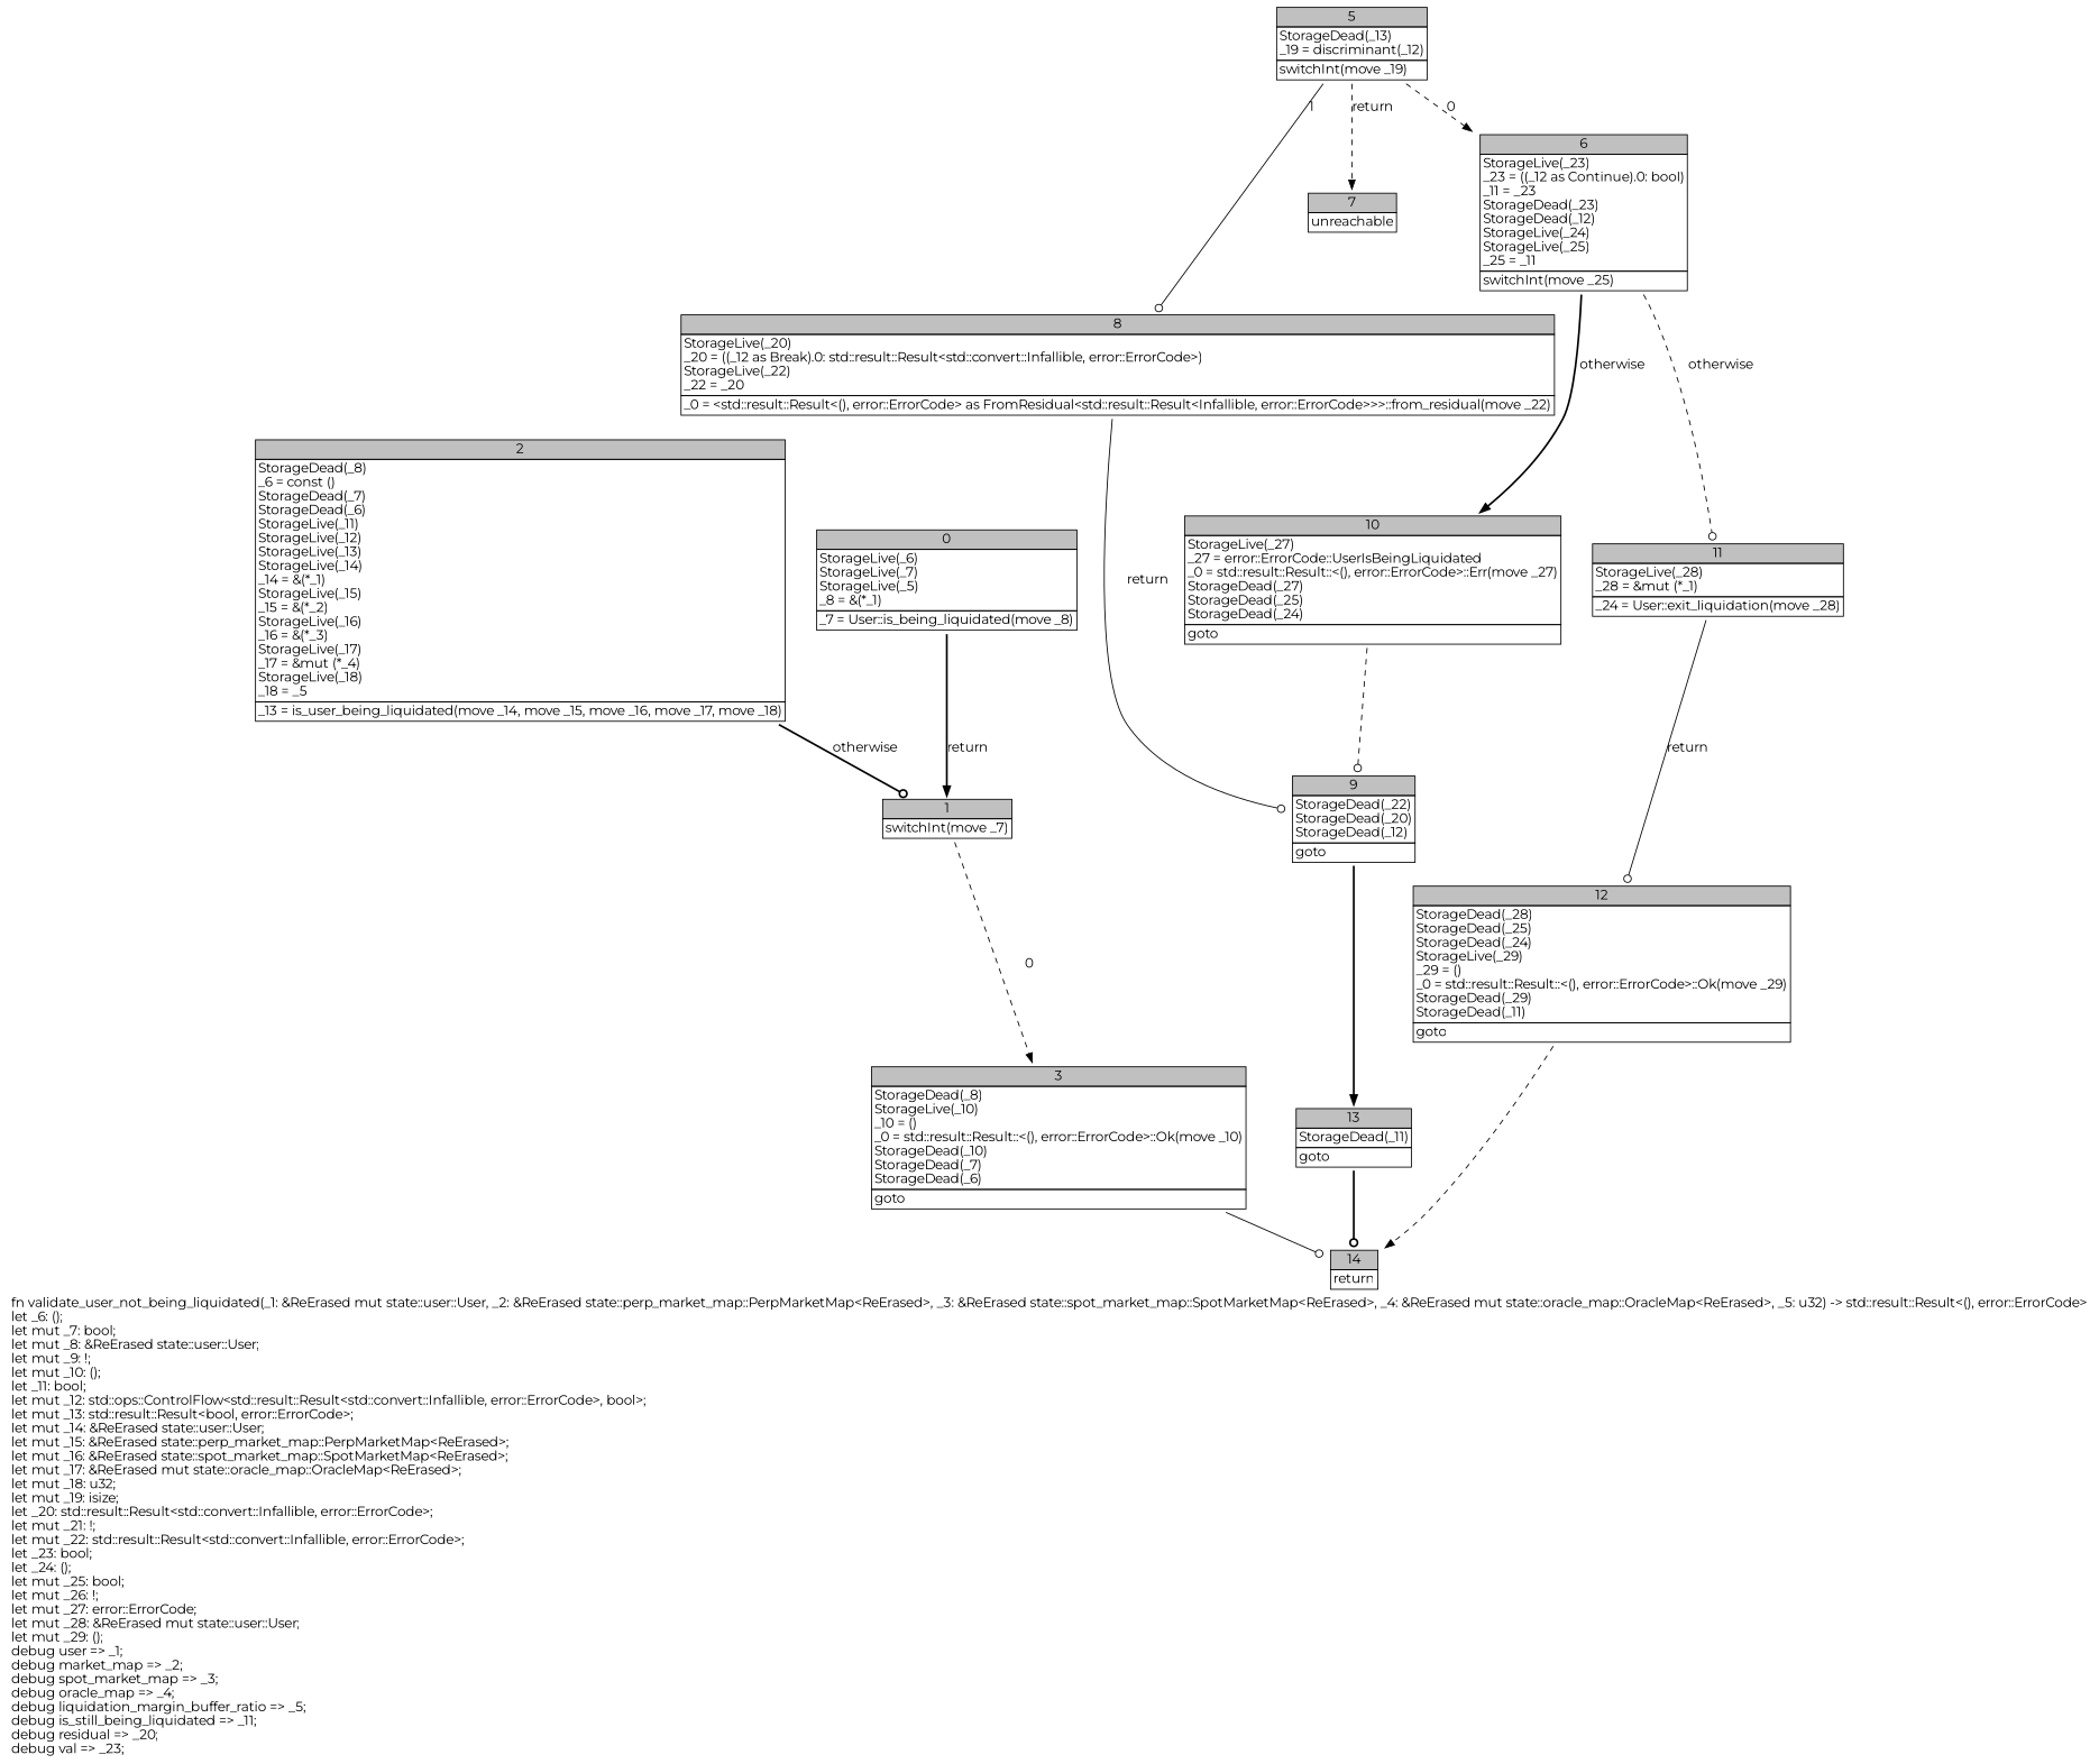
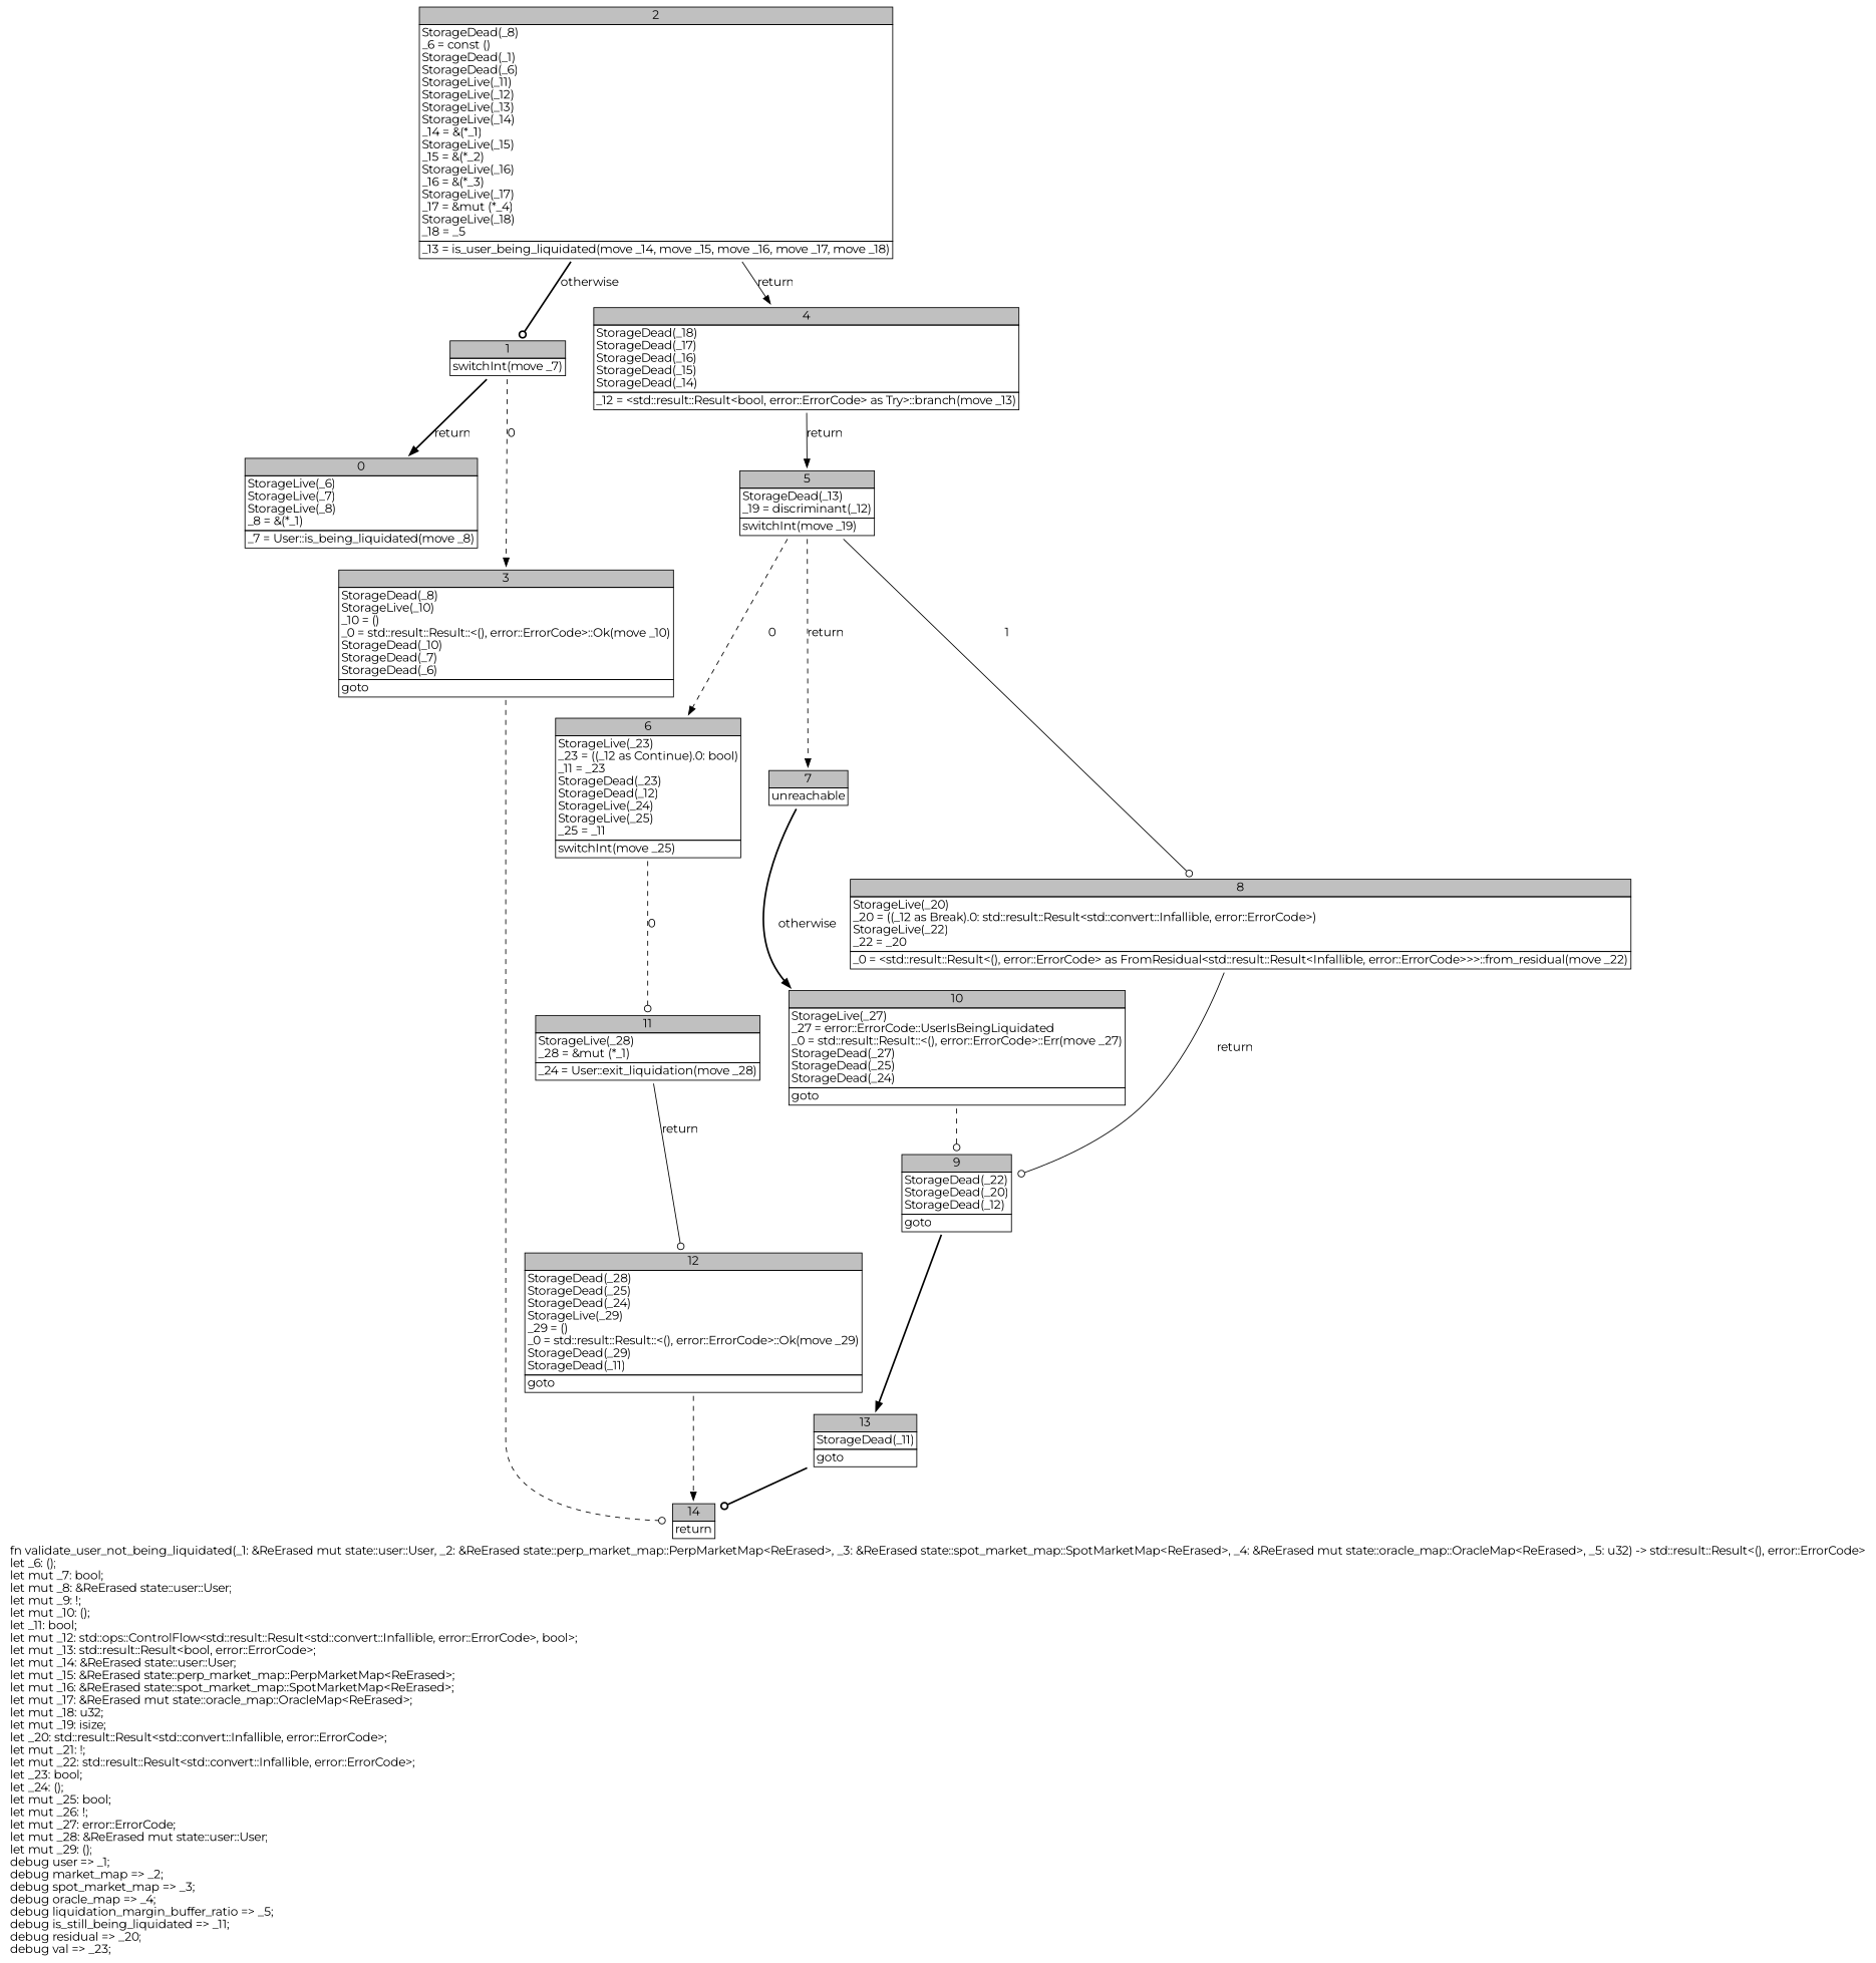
  digraph {
    fontname=Montserrat
    label=<fn validate_user_not_being_liquidated(_1: &amp;ReErased mut state::user::User, _2: &amp;ReErased state::perp_market_map::PerpMarketMap&lt;ReErased&gt;, _3: &amp;ReErased state::spot_market_map::SpotMarketMap&lt;ReErased&gt;, _4: &amp;ReErased mut state::oracle_map::OracleMap&lt;ReErased&gt;, _5: u32) -&gt; std::result::Result&lt;(), error::ErrorCode&gt;<br align="left"/>let _6: ();<br align="left"/>let mut _7: bool;<br align="left"/>let mut _8: &amp;ReErased state::user::User;<br align="left"/>let mut _9: !;<br align="left"/>let mut _10: ();<br align="left"/>let _11: bool;<br align="left"/>let mut _12: std::ops::ControlFlow&lt;std::result::Result&lt;std::convert::Infallible, error::ErrorCode&gt;, bool&gt;;<br align="left"/>let mut _13: std::result::Result&lt;bool, error::ErrorCode&gt;;<br align="left"/>let mut _14: &amp;ReErased state::user::User;<br align="left"/>let mut _15: &amp;ReErased state::perp_market_map::PerpMarketMap&lt;ReErased&gt;;<br align="left"/>let mut _16: &amp;ReErased state::spot_market_map::SpotMarketMap&lt;ReErased&gt;;<br align="left"/>let mut _17: &amp;ReErased mut state::oracle_map::OracleMap&lt;ReErased&gt;;<br align="left"/>let mut _18: u32;<br align="left"/>let mut _19: isize;<br align="left"/>let _20: std::result::Result&lt;std::convert::Infallible, error::ErrorCode&gt;;<br align="left"/>let mut _21: !;<br align="left"/>let mut _22: std::result::Result&lt;std::convert::Infallible, error::ErrorCode&gt;;<br align="left"/>let _23: bool;<br align="left"/>let _24: ();<br align="left"/>let mut _25: bool;<br align="left"/>let mut _26: !;<br align="left"/>let mut _27: error::ErrorCode;<br align="left"/>let mut _28: &amp;ReErased mut state::user::User;<br align="left"/>let mut _29: ();<br align="left"/>debug user =&gt; _1;<br align="left"/>debug market_map =&gt; _2;<br align="left"/>debug spot_market_map =&gt; _3;<br align="left"/>debug oracle_map =&gt; _4;<br align="left"/>debug liquidation_margin_buffer_ratio =&gt; _5;<br align="left"/>debug is_still_being_liquidated =&gt; _11;<br align="left"/>debug residual =&gt; _20;<br align="left"/>debug val =&gt; _23;<br align="left"/>>
    node [fontname=Montserrat shape=none]
    edge [arrowhead=normal fontname=Montserrat style=dashed]
-   n1 [label=<<table border="0" cellborder="1" cellspacing="0"><tr><td bgcolor="gray" align="center" colspan="1">0</td></tr><tr><td align="left" balign="left">StorageLive(_6)<br/>StorageLive(_7)<br/>StorageLive(_5)<br/>_8 = &amp;(*_1)<br/></td></tr><tr><td align="left">_7 = User::is_being_liquidated(move _8)</td></tr></table>>]
+   n1 [label=<<table border="0" cellborder="1" cellspacing="0"><tr><td bgcolor="gray" align="center" colspan="1">0</td></tr><tr><td align="left" balign="left">StorageLive(_6)<br/>StorageLive(_7)<br/>StorageLive(_8)<br/>_8 = &amp;(*_1)<br/></td></tr><tr><td align="left">_7 = User::is_being_liquidated(move _8)</td></tr></table>>]
    n2 [label=<<table border="0" cellborder="1" cellspacing="0"><tr><td bgcolor="gray" align="center" colspan="1">1</td></tr><tr><td align="left">switchInt(move _7)</td></tr></table>>]
    n3 [label=<<table border="0" cellborder="1" cellspacing="0"><tr><td bgcolor="gray" align="center" colspan="1">3</td></tr><tr><td align="left" balign="left">StorageDead(_8)<br/>StorageLive(_10)<br/>_10 = ()<br/>_0 = std::result::Result::&lt;(), error::ErrorCode&gt;::Ok(move _10)<br/>StorageDead(_10)<br/>StorageDead(_7)<br/>StorageDead(_6)<br/></td></tr><tr><td align="left">goto</td></tr></table>>]
-   n4 [label=<<table border="0" cellborder="1" cellspacing="0"><tr><td bgcolor="gray" align="center" colspan="1">2</td></tr><tr><td align="left" balign="left">StorageDead(_8)<br/>_6 = const ()<br/>StorageDead(_7)<br/>StorageDead(_6)<br/>StorageLive(_11)<br/>StorageLive(_12)<br/>StorageLive(_13)<br/>StorageLive(_14)<br/>_14 = &amp;(*_1)<br/>StorageLive(_15)<br/>_15 = &amp;(*_2)<br/>StorageLive(_16)<br/>_16 = &amp;(*_3)<br/>StorageLive(_17)<br/>_17 = &amp;mut (*_4)<br/>StorageLive(_18)<br/>_18 = _5<br/></td></tr><tr><td align="left">_13 = is_user_being_liquidated(move _14, move _15, move _16, move _17, move _18)</td></tr></table>>]
+   n4 [label=<<table border="0" cellborder="1" cellspacing="0"><tr><td bgcolor="gray" align="center" colspan="1">2</td></tr><tr><td align="left" balign="left">StorageDead(_8)<br/>_6 = const ()<br/>StorageDead(_1)<br/>StorageDead(_6)<br/>StorageLive(_11)<br/>StorageLive(_12)<br/>StorageLive(_13)<br/>StorageLive(_14)<br/>_14 = &amp;(*_1)<br/>StorageLive(_15)<br/>_15 = &amp;(*_2)<br/>StorageLive(_16)<br/>_16 = &amp;(*_3)<br/>StorageLive(_17)<br/>_17 = &amp;mut (*_4)<br/>StorageLive(_18)<br/>_18 = _5<br/></td></tr><tr><td align="left">_13 = is_user_being_liquidated(move _14, move _15, move _16, move _17, move _18)</td></tr></table>>]
+   n5 [label=<<table border="0" cellborder="1" cellspacing="0"><tr><td bgcolor="gray" align="center" colspan="1">4</td></tr><tr><td align="left" balign="left">StorageDead(_18)<br/>StorageDead(_17)<br/>StorageDead(_16)<br/>StorageDead(_15)<br/>StorageDead(_14)<br/></td></tr><tr><td align="left">_12 = &lt;std::result::Result&lt;bool, error::ErrorCode&gt; as Try&gt;::branch(move _13)</td></tr></table>>]
    n6 [label=<<table border="0" cellborder="1" cellspacing="0"><tr><td bgcolor="gray" align="center" colspan="1">14</td></tr><tr><td align="left">return</td></tr></table>>]
    n7 [label=<<table border="0" cellborder="1" cellspacing="0"><tr><td bgcolor="gray" align="center" colspan="1">5</td></tr><tr><td align="left" balign="left">StorageDead(_13)<br/>_19 = discriminant(_12)<br/></td></tr><tr><td align="left">switchInt(move _19)</td></tr></table>>]
    n8 [label=<<table border="0" cellborder="1" cellspacing="0"><tr><td bgcolor="gray" align="center" colspan="1">6</td></tr><tr><td align="left" balign="left">StorageLive(_23)<br/>_23 = ((_12 as Continue).0: bool)<br/>_11 = _23<br/>StorageDead(_23)<br/>StorageDead(_12)<br/>StorageLive(_24)<br/>StorageLive(_25)<br/>_25 = _11<br/></td></tr><tr><td align="left">switchInt(move _25)</td></tr></table>>]
    n9 [label=<<table border="0" cellborder="1" cellspacing="0"><tr><td bgcolor="gray" align="center" colspan="1">7</td></tr><tr><td align="left">unreachable</td></tr></table>>]
    n10 [label=<<table border="0" cellborder="1" cellspacing="0"><tr><td bgcolor="gray" align="center" colspan="1">8</td></tr><tr><td align="left" balign="left">StorageLive(_20)<br/>_20 = ((_12 as Break).0: std::result::Result&lt;std::convert::Infallible, error::ErrorCode&gt;)<br/>StorageLive(_22)<br/>_22 = _20<br/></td></tr><tr><td align="left">_0 = &lt;std::result::Result&lt;(), error::ErrorCode&gt; as FromResidual&lt;std::result::Result&lt;Infallible, error::ErrorCode&gt;&gt;&gt;::from_residual(move _22)</td></tr></table>>]
    n11 [label=<<table border="0" cellborder="1" cellspacing="0"><tr><td bgcolor="gray" align="center" colspan="1">10</td></tr><tr><td align="left" balign="left">StorageLive(_27)<br/>_27 = error::ErrorCode::UserIsBeingLiquidated<br/>_0 = std::result::Result::&lt;(), error::ErrorCode&gt;::Err(move _27)<br/>StorageDead(_27)<br/>StorageDead(_25)<br/>StorageDead(_24)<br/></td></tr><tr><td align="left">goto</td></tr></table>>]
    n12 [label=<<table border="0" cellborder="1" cellspacing="0"><tr><td bgcolor="gray" align="center" colspan="1">11</td></tr><tr><td align="left" balign="left">StorageLive(_28)<br/>_28 = &amp;mut (*_1)<br/></td></tr><tr><td align="left">_24 = User::exit_liquidation(move _28)</td></tr></table>>]
    n13 [label=<<table border="0" cellborder="1" cellspacing="0"><tr><td bgcolor="gray" align="center" colspan="1">9</td></tr><tr><td align="left" balign="left">StorageDead(_22)<br/>StorageDead(_20)<br/>StorageDead(_12)<br/></td></tr><tr><td align="left">goto</td></tr></table>>]
    n14 [label=<<table border="0" cellborder="1" cellspacing="0"><tr><td bgcolor="gray" align="center" colspan="1">12</td></tr><tr><td align="left" balign="left">StorageDead(_28)<br/>StorageDead(_25)<br/>StorageDead(_24)<br/>StorageLive(_29)<br/>_29 = ()<br/>_0 = std::result::Result::&lt;(), error::ErrorCode&gt;::Ok(move _29)<br/>StorageDead(_29)<br/>StorageDead(_11)<br/></td></tr><tr><td align="left">goto</td></tr></table>>]
    n15 [label=<<table border="0" cellborder="1" cellspacing="0"><tr><td bgcolor="gray" align="center" colspan="1">13</td></tr><tr><td align="left" balign="left">StorageDead(_11)<br/></td></tr><tr><td align="left">goto</td></tr></table>>]
-   n1 -> n2 [label=return style=bold]
+   n2 -> n1 [label=return style=bold]
    n2 -> n3 [label=0]
-   n3 -> n6 [arrowhead=odot style=solid]
+   n3 -> n6 [arrowhead=odot]
    n4 -> n2 [arrowhead=odot label=otherwise style=bold]
+   n4 -> n5 [label=return style=solid]
+   n5 -> n7 [label=return style=solid]
    n7 -> n8 [label=0]
    n7 -> n9 [label=return]
    n7 -> n10 [arrowhead=odot label=1 style=solid]
-   n8 -> n11 [label=otherwise style=bold]
-   n8 -> n12 [arrowhead=odot label=otherwise]
+   n9 -> n11 [label=otherwise style=bold]
+   n8 -> n12 [arrowhead=odot label=0]
    n10 -> n13 [arrowhead=odot label=return style=solid]
    n11 -> n13 [arrowhead=odot]
    n12 -> n14 [arrowhead=odot label=return style=solid]
    n13 -> n15 [style=bold]
    n14 -> n6
    n15 -> n6 [arrowhead=odot style=bold]
  }
